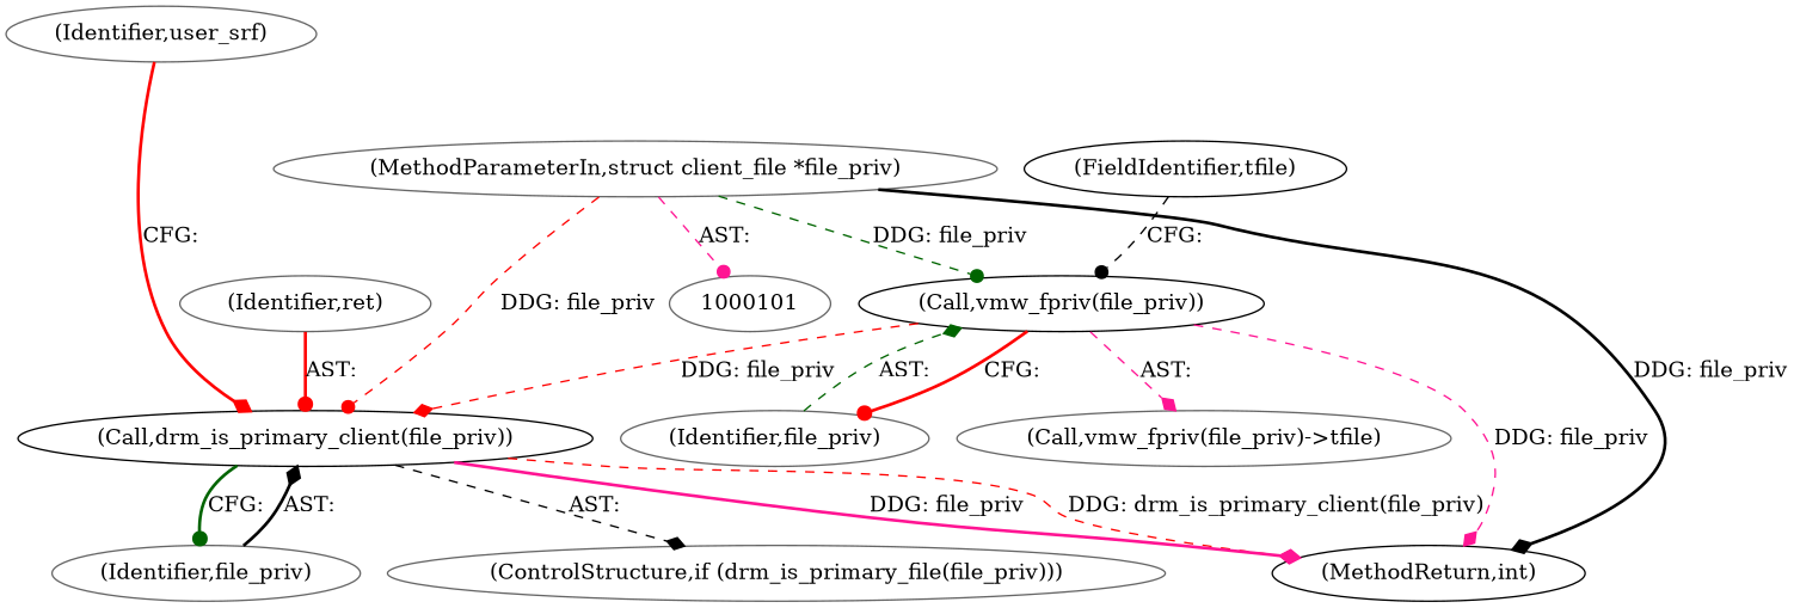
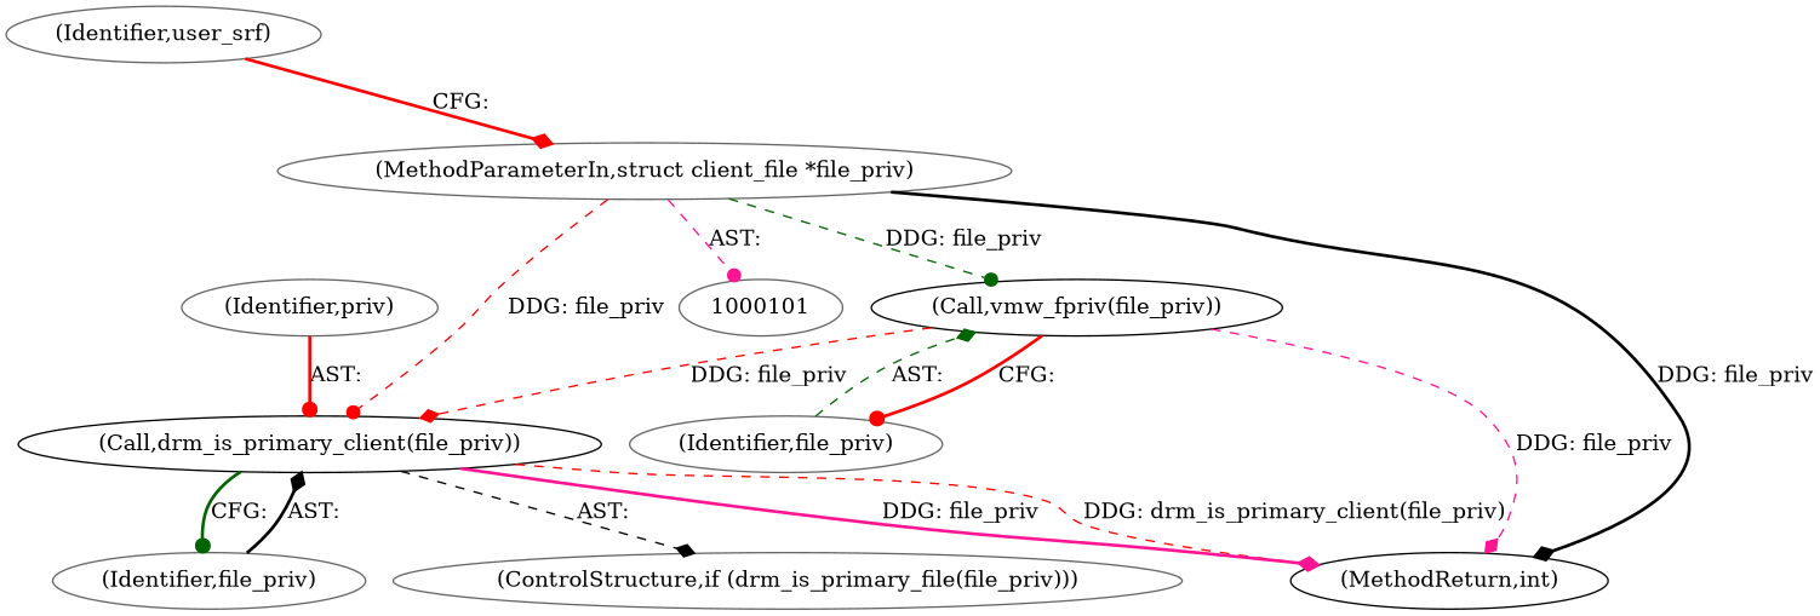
  digraph {
    fontname="DejaVu Serif"
    node [color=gray40 fontname="DejaVu Serif"]
    edge [arrowhead=diamond color=red fontname="DejaVu Serif" style=dashed]
    n1 [color=black label="(Call,drm_is_primary_client(file_priv))"]
    n2 [label="(ControlStructure,if (drm_is_primary_file(file_priv)))"]
    n3 [color=black label="(MethodReturn,int)"]
    n4 [label="(Identifier,file_priv)"]
    n5 [color=black label="(Call,vmw_fpriv(file_priv))"]
-   n6 [label="(Call,vmw_fpriv(file_priv)->tfile)"]
    n7 [label="(Identifier,file_priv)"]
    n8 [label="(MethodParameterIn,struct client_file *file_priv)"]
    1000101
-   n10 [color=black label="(FieldIdentifier,tfile)"]
    n11 [label="(Identifier,user_srf)"]
-   n12 [label="(Identifier,ret)"]
+   n12 [label="(Identifier,priv)"]
    n1 -> n2 [color=black label="AST: "]
    n1 -> n3 [label="DDG: drm_is_primary_client(file_priv)"]
    n1 -> n3 [color=deeppink label="DDG: file_priv" style=bold]
    n1 -> n4 [arrowhead=dot color=darkgreen label="CFG: " style=bold]
    n4 -> n1 [color=black label="AST: " style=bold]
    n5 -> n1 [label="DDG: file_priv"]
    n5 -> n3 [color=deeppink label="DDG: file_priv"]
-   n5 -> n6 [color=deeppink label="AST: "]
    n5 -> n7 [arrowhead=dot label="CFG: " style=bold]
    n7 -> n5 [color=darkgreen label="AST: "]
    n8 -> n1 [arrowhead=dot label="DDG: file_priv"]
    n8 -> n3 [color=black label="DDG: file_priv" style=bold]
    n8 -> n5 [arrowhead=dot color=darkgreen label="DDG: file_priv"]
    n8 -> 1000101 [arrowhead=dot color=deeppink label="AST: "]
-   n10 -> n5 [arrowhead=dot color=black label="CFG: "]
-   n11 -> n1 [label="CFG: " style=bold]
+   n11 -> n8 [label="CFG: " style=bold]
    n12 -> n1 [arrowhead=dot label="AST: " style=bold]
  }
